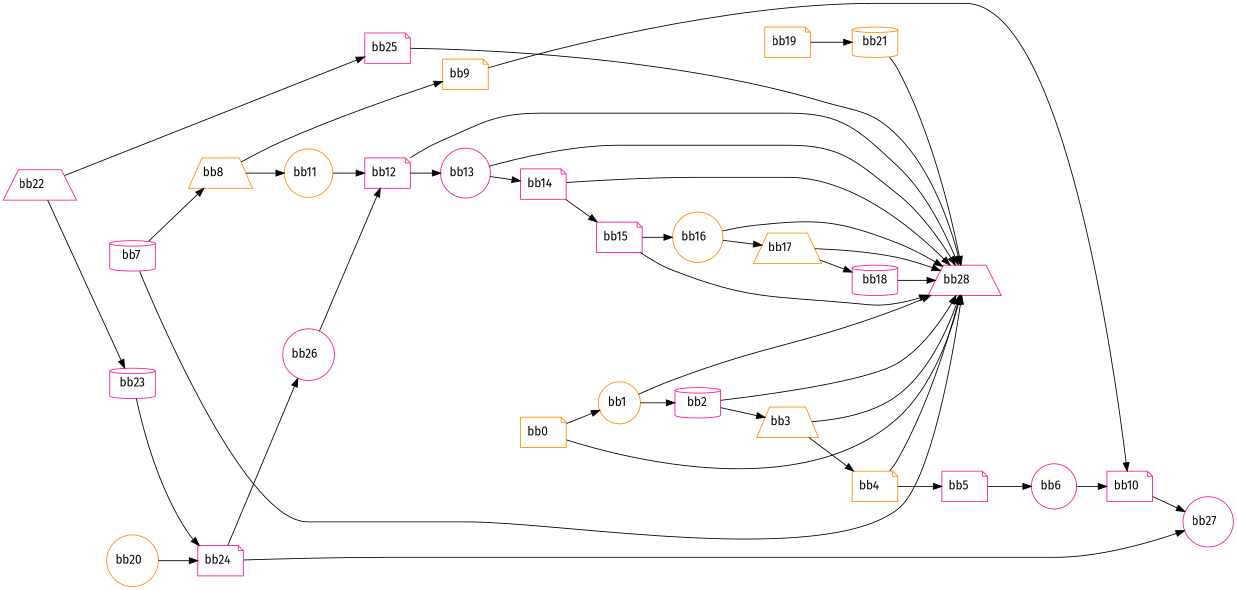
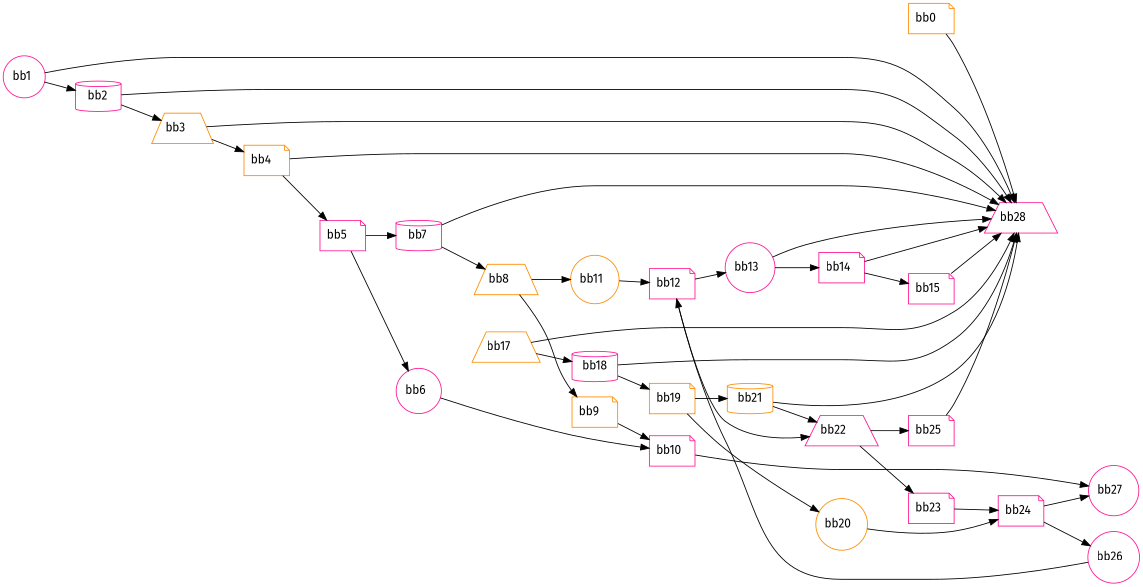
  digraph {
    fontname="Fira Sans"
    rankdir=LR
    node [color=deeppink fontname="Fira Sans" shape=note]
    edge [fontname="Fira Sans"]
    n1 [color=darkorange label="bb0\l"]
-   n2 [color=darkorange label="bb1\l" shape=circle]
+   n2 [label="bb1\l" shape=circle]
    n3 [label="bb28\l" shape=trapezium]
    n4 [label="bb2\l" shape=cylinder]
    n5 [color=darkorange label="bb3\l" shape=trapezium]
    n6 [color=darkorange label="bb4\l"]
    n7 [label="bb5\l"]
    n8 [label="bb6\l" shape=circle]
    n9 [label="bb7\l" shape=cylinder]
    n10 [label="bb10\l"]
    n11 [color=darkorange label="bb8\l" shape=trapezium]
    n12 [label="bb27\l" shape=circle]
    n13 [color=darkorange label="bb9\l"]
    n14 [color=darkorange label="bb11\l" shape=circle]
    n15 [label="bb12\l"]
    n16 [label="bb13\l" shape=circle]
    n17 [label="bb14\l"]
    n18 [label="bb15\l"]
-   n19 [color=darkorange label="bb16\l" shape=circle]
    n20 [color=darkorange label="bb17\l" shape=trapezium]
    n21 [label="bb18\l" shape=cylinder]
    n22 [color=darkorange label="bb19\l"]
    n23 [color=darkorange label="bb20\l" shape=circle]
    n24 [color=darkorange label="bb21\l" shape=cylinder]
    n25 [label="bb24\l"]
    n26 [label="bb22\l" shape=trapezium]
    n27 [label="bb26\l" shape=circle]
-   n28 [label="bb23\l" shape=cylinder]
+   n28 [label="bb23\l"]
    n29 [label="bb25\l"]
-   n1 -> n2
    n1 -> n3
    n2 -> n3
    n2 -> n4
    n4 -> n3
    n4 -> n5
    n5 -> n3
    n5 -> n6
    n6 -> n3
    n6 -> n7
    n7 -> n8
+   n7 -> n9
    n8 -> n10
    n9 -> n3
    n9 -> n11
    n10 -> n12
    n11 -> n13
    n11 -> n14
    n13 -> n10
    n14 -> n15
-   n15 -> n3
+   n15 -> n26
    n15 -> n16
    n16 -> n3
    n16 -> n17
    n17 -> n3
    n17 -> n18
    n18 -> n3
-   n18 -> n19
-   n19 -> n3
-   n19 -> n20
    n20 -> n3
    n20 -> n21
    n21 -> n3
+   n21 -> n22
+   n22 -> n23
    n22 -> n24
    n23 -> n25
    n24 -> n3
+   n24 -> n26
    n25 -> n12
    n25 -> n27
    n26 -> n28
    n26 -> n29
    n27 -> n15
    n28 -> n25
    n29 -> n3
  }
